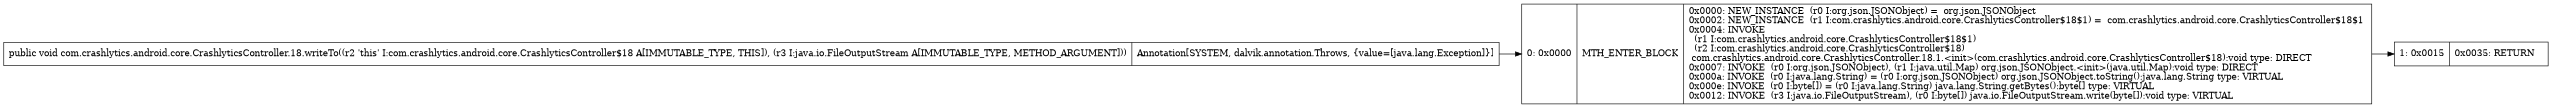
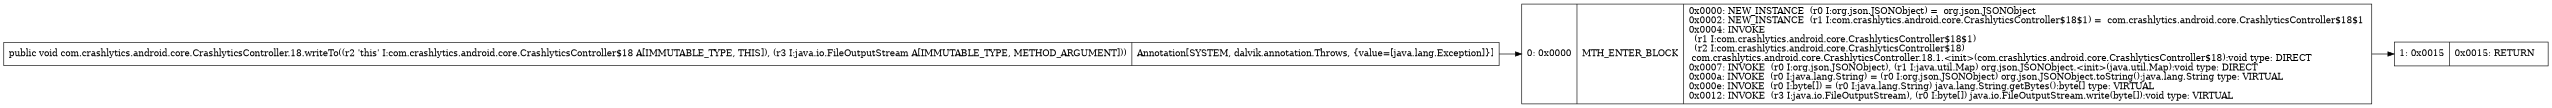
  digraph {
    rankdir=LR
    node [shape=record]
    n1 [label="{0\:\ 0x0000|MTH_ENTER_BLOCK\l|0x0000: NEW_INSTANCE  (r0 I:org.json.JSONObject) =  org.json.JSONObject \l0x0002: NEW_INSTANCE  (r1 I:com.crashlytics.android.core.CrashlyticsController$18$1) =  com.crashlytics.android.core.CrashlyticsController$18$1 \l0x0004: INVOKE  \l  (r1 I:com.crashlytics.android.core.CrashlyticsController$18$1)\l  (r2 I:com.crashlytics.android.core.CrashlyticsController$18)\l com.crashlytics.android.core.CrashlyticsController.18.1.\<init\>(com.crashlytics.android.core.CrashlyticsController$18):void type: DIRECT \l0x0007: INVOKE  (r0 I:org.json.JSONObject), (r1 I:java.util.Map) org.json.JSONObject.\<init\>(java.util.Map):void type: DIRECT \l0x000a: INVOKE  (r0 I:java.lang.String) = (r0 I:org.json.JSONObject) org.json.JSONObject.toString():java.lang.String type: VIRTUAL \l0x000e: INVOKE  (r0 I:byte[]) = (r0 I:java.lang.String) java.lang.String.getBytes():byte[] type: VIRTUAL \l0x0012: INVOKE  (r3 I:java.io.FileOutputStream), (r0 I:byte[]) java.io.FileOutputStream.write(byte[]):void type: VIRTUAL \l}"]
-   n2 [label="{1\:\ 0x0015|0x0035: RETURN   \l}"]
+   n2 [label="{1\:\ 0x0015|0x0015: RETURN   \l}"]
    n3 [label="{public void com.crashlytics.android.core.CrashlyticsController.18.writeTo((r2 'this' I:com.crashlytics.android.core.CrashlyticsController$18 A[IMMUTABLE_TYPE, THIS]), (r3 I:java.io.FileOutputStream A[IMMUTABLE_TYPE, METHOD_ARGUMENT]))  | Annotation[SYSTEM, dalvik.annotation.Throws, \{value=[java.lang.Exception]\}]\l}"]
    n1 -> n2
    n3 -> n1
  }
